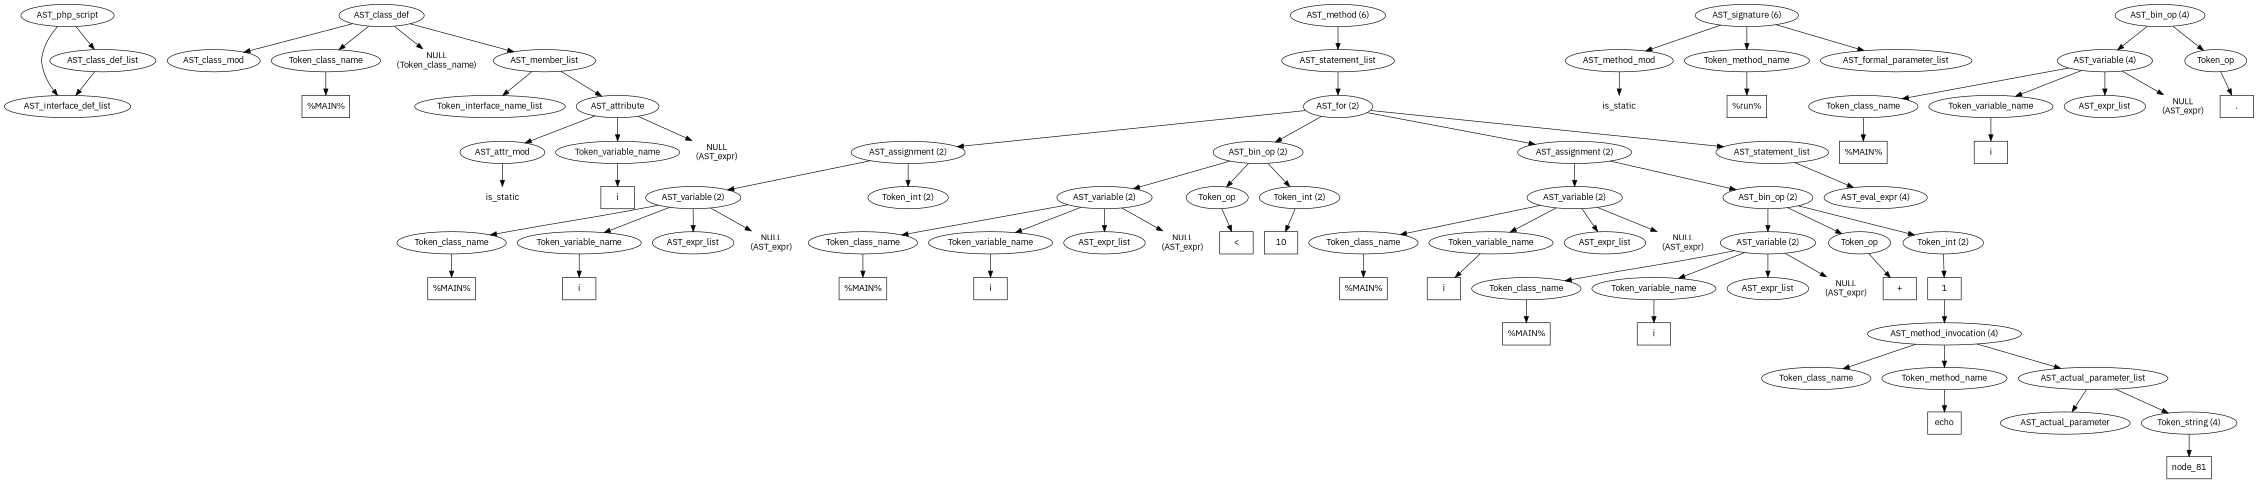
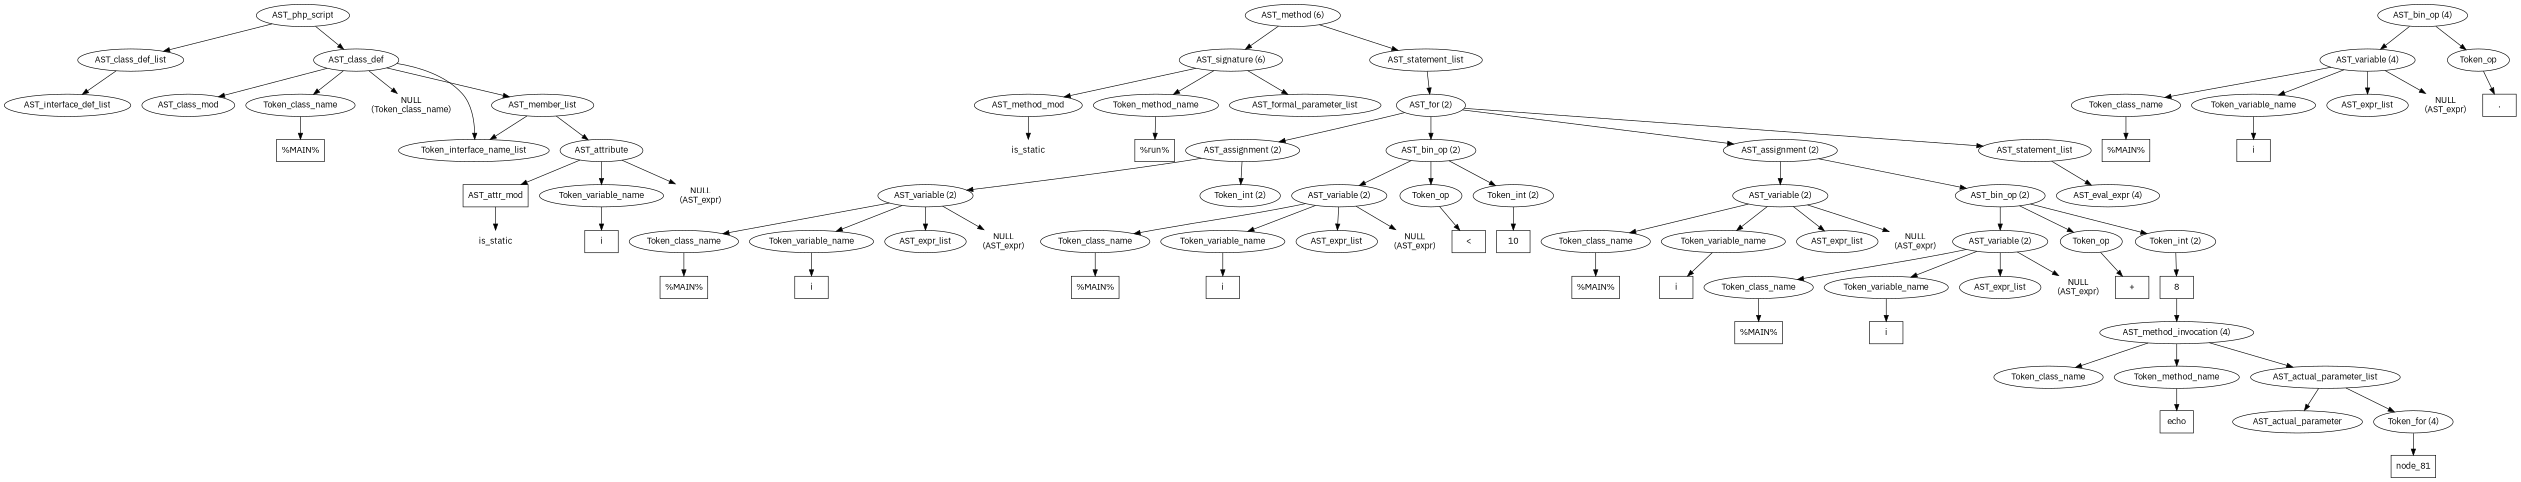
  digraph {
    fontname="IBM Plex Sans"
    node [fontname="IBM Plex Sans"]
    edge [fontname="IBM Plex Sans"]
    n1 [label=AST_php_script]
    n2 [label=AST_interface_def_list]
    n3 [label=AST_class_def_list]
    n4 [label=AST_class_def]
    n5 [label=AST_class_mod]
    n6 [label=Token_class_name]
    n7 [label="NULL\n(Token_class_name)" shape=plaintext]
    n8 [label=Token_interface_name_list]
    n9 [label=AST_member_list]
    n10 [label="%MAIN%" shape=box]
    n11 [label=AST_attribute]
    n12 [label="AST_method (6)"]
    n13 [label="AST_signature (6)"]
    n14 [label=AST_statement_list]
-   n15 [label=AST_attr_mod]
+   n15 [label=AST_attr_mod shape=box]
    n16 [label=Token_variable_name]
    n17 [label="NULL\n(AST_expr)" shape=plaintext]
    n18 [label=AST_method_mod]
    n19 [label=Token_method_name]
    n20 [label=AST_formal_parameter_list]
    n21 [label="AST_for (2)"]
    n22 [label=is_static shape=plaintext]
    n23 [label="%run%" shape=box]
    n24 [label="AST_assignment (2)"]
    n25 [label="AST_bin_op (2)"]
    n26 [label="AST_assignment (2)"]
    n27 [label=AST_statement_list]
    n28 [label="AST_variable (2)"]
    n29 [label="Token_int (2)"]
    n30 [label="AST_variable (2)"]
    n31 [label=Token_op]
    n32 [label="Token_int (2)"]
    n33 [label="AST_variable (2)"]
    n34 [label="AST_bin_op (2)"]
    n35 [label="AST_eval_expr (4)"]
    n36 [label=Token_class_name]
    n37 [label=Token_variable_name]
    n38 [label=AST_expr_list]
    n39 [label="NULL\n(AST_expr)" shape=plaintext]
    n40 [label="%MAIN%" shape=box]
    n41 [label=i shape=box]
    n42 [label=Token_class_name]
    n43 [label=Token_variable_name]
    n44 [label=AST_expr_list]
    n45 [label="NULL\n(AST_expr)" shape=plaintext]
    n46 [label="<" shape=box]
    n47 [label=10 shape=box]
    n48 [label="%MAIN%" shape=box]
    n49 [label=i shape=box]
    n50 [label=Token_class_name]
    n51 [label=Token_variable_name]
    n52 [label=AST_expr_list]
    n53 [label="NULL\n(AST_expr)" shape=plaintext]
    n54 [label="AST_variable (2)"]
    n55 [label=Token_op]
    n56 [label="Token_int (2)"]
    n57 [label="%MAIN%" shape=box]
    n58 [label=i shape=box]
    n59 [label=Token_class_name]
    n60 [label=Token_variable_name]
    n61 [label=AST_expr_list]
    n62 [label="NULL\n(AST_expr)" shape=plaintext]
    n63 [label="+" shape=box]
-   n64 [label=1 shape=box]
+   n64 [label=8 shape=box]
    n65 [label="%MAIN%" shape=box]
    n66 [label=i shape=box]
    n67 [label="AST_method_invocation (4)"]
    n68 [label=Token_class_name]
    n69 [label=Token_method_name]
    n70 [label=AST_actual_parameter_list]
    n71 [label=echo shape=box]
    n72 [label=AST_actual_parameter]
-   n73 [label="Token_string (4)"]
+   n73 [label="Token_for (4)"]
    n74 [label="AST_bin_op (4)"]
    n75 [label="AST_variable (4)"]
    n76 [label=Token_op]
    n77 [label=Token_class_name]
    n78 [label=Token_variable_name]
    n79 [label=AST_expr_list]
    n80 [label="NULL\n(AST_expr)" shape=plaintext]
    n81 [label="." shape=box]
    node_81 [shape=box]
    n83 [label="%MAIN%" shape=box]
    n84 [label=i shape=box]
    n85 [label=is_static shape=plaintext]
    n86 [label=i shape=box]
-   n1 -> n2
+   n1 -> n4
    n1 -> n3
    n3 -> n2
    n4 -> n5
    n4 -> n6
    n4 -> n7
+   n4 -> n8
    n4 -> n9
    n6 -> n10
    n9 -> n8
    n9 -> n11
    n11 -> n15
    n11 -> n16
    n11 -> n17
+   n12 -> n13
    n12 -> n14
    n13 -> n18
    n13 -> n19
    n13 -> n20
    n14 -> n21
    n15 -> n85
    n16 -> n86
    n18 -> n22
    n19 -> n23
    n21 -> n24
    n21 -> n25
    n21 -> n26
    n21 -> n27
    n24 -> n28
    n24 -> n29
    n25 -> n30
    n25 -> n31
    n25 -> n32
    n26 -> n33
    n26 -> n34
    n27 -> n35
    n28 -> n36
    n28 -> n37
    n28 -> n38
    n28 -> n39
    n30 -> n42
    n30 -> n43
    n30 -> n44
    n30 -> n45
    n31 -> n46
    n32 -> n47
    n33 -> n50
    n33 -> n51
    n33 -> n52
    n33 -> n53
    n34 -> n54
    n34 -> n55
    n34 -> n56
    n36 -> n40
    n37 -> n41
    n42 -> n48
    n43 -> n49
    n50 -> n57
    n51 -> n58
    n54 -> n59
    n54 -> n60
    n54 -> n61
    n54 -> n62
    n55 -> n63
    n56 -> n64
    n59 -> n65
    n60 -> n66
    n64 -> n67
    n67 -> n68
    n67 -> n69
    n67 -> n70
    n69 -> n71
    n70 -> n72
    n70 -> n73
    n73 -> node_81
    n74 -> n75
    n74 -> n76
    n75 -> n77
    n75 -> n78
    n75 -> n79
    n75 -> n80
    n76 -> n81
    n77 -> n83
    n78 -> n84
  }
